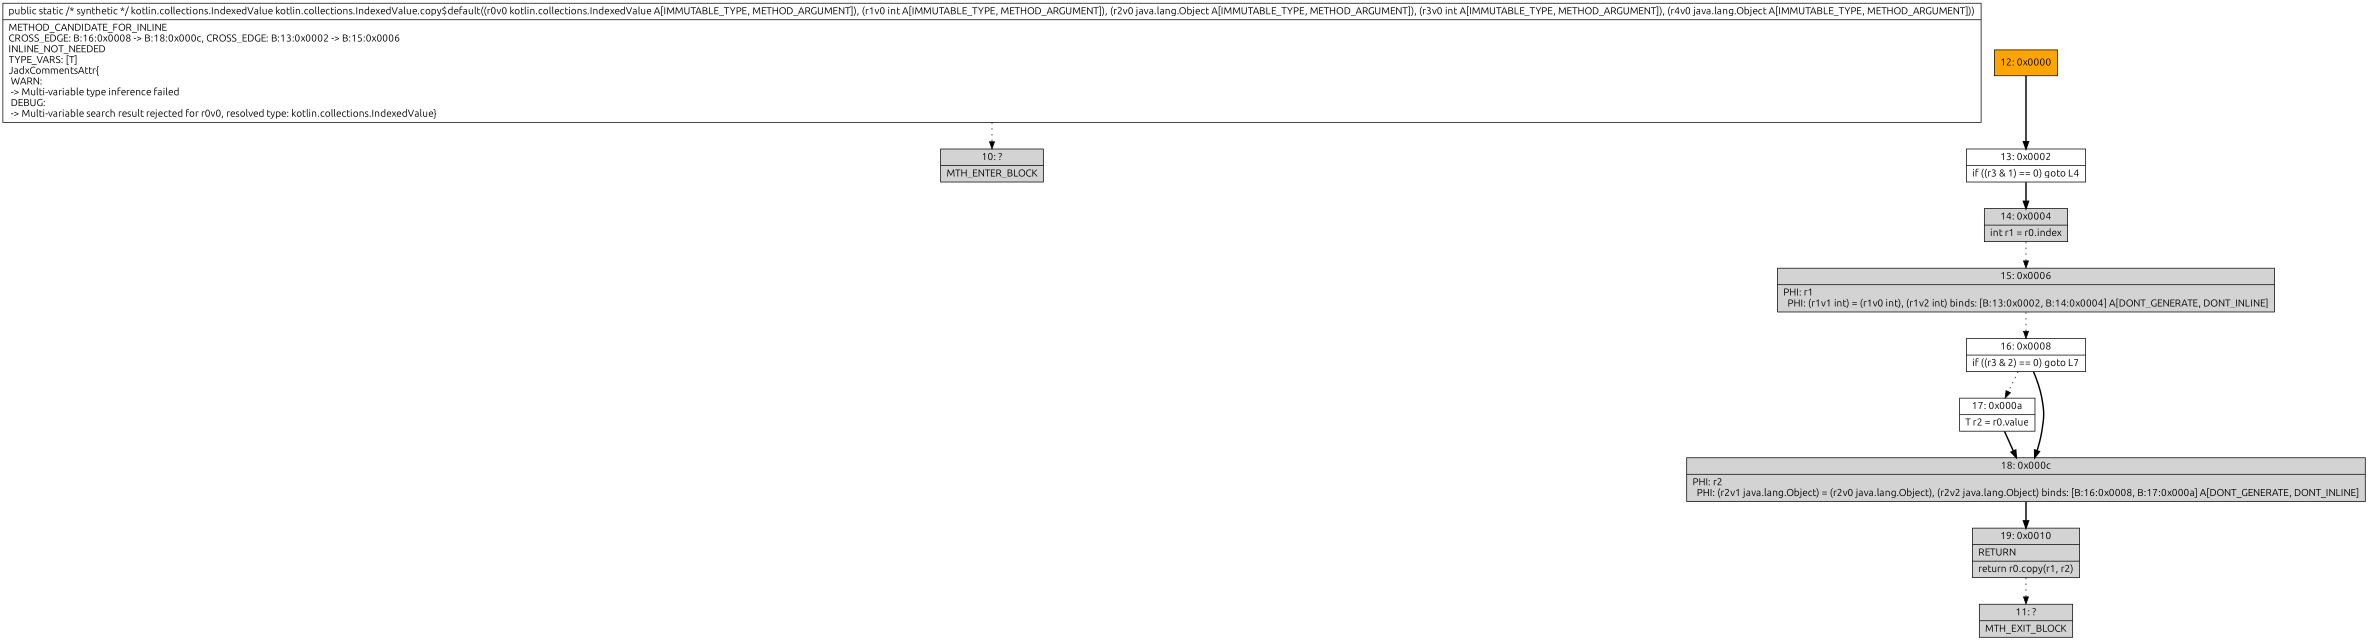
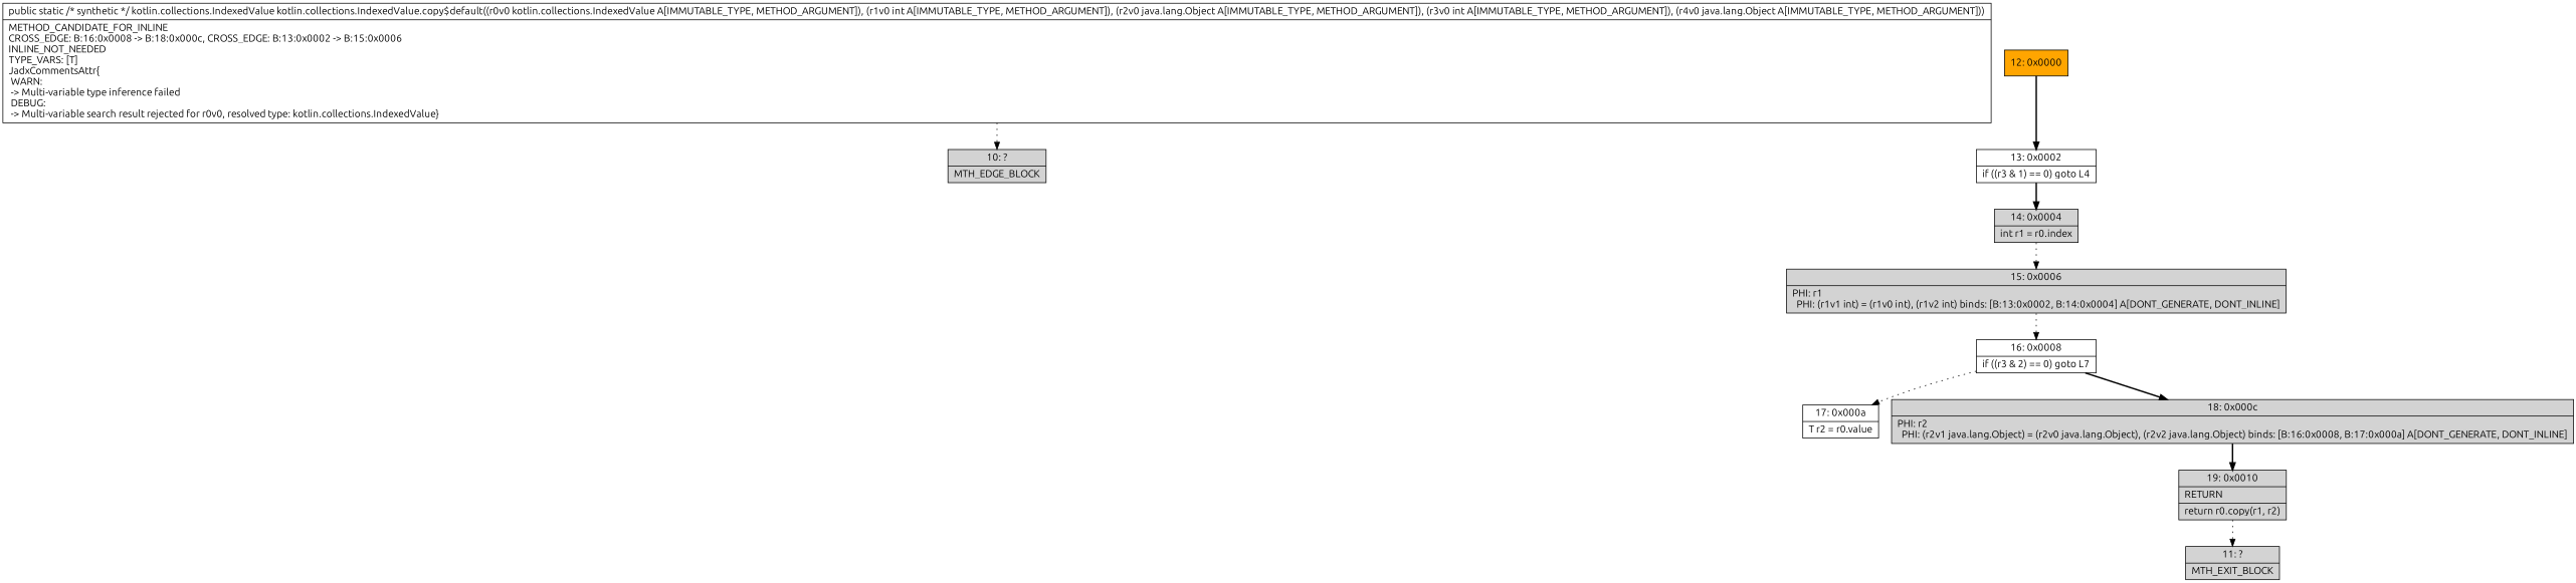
  digraph {
    fontname=Ubuntu
    node [fillcolor=lightgrey fontname=Ubuntu shape=record style=filled]
    edge [fontname=Ubuntu style=bold]
-   n1 [label="{10\:\ ?|MTH_ENTER_BLOCK\l}"]
+   n1 [label="{10\:\ ?|MTH_EDGE_BLOCK\l}"]
    n2 [fillcolor=orange label="{12\:\ 0x0000}"]
    n3 [fillcolor=white label="{13\:\ 0x0002|if ((r3 & 1) == 0) goto L4\l}"]
    n4 [label="{14\:\ 0x0004|int r1 = r0.index\l}"]
    n5 [label="{15\:\ 0x0006|PHI: r1 \l  PHI: (r1v1 int) = (r1v0 int), (r1v2 int) binds: [B:13:0x0002, B:14:0x0004] A[DONT_GENERATE, DONT_INLINE]\l}"]
    n6 [fillcolor=white label="{16\:\ 0x0008|if ((r3 & 2) == 0) goto L7\l}"]
    n7 [fillcolor=white label="{17\:\ 0x000a|T r2 = r0.value\l}"]
    n8 [label="{18\:\ 0x000c|PHI: r2 \l  PHI: (r2v1 java.lang.Object) = (r2v0 java.lang.Object), (r2v2 java.lang.Object) binds: [B:16:0x0008, B:17:0x000a] A[DONT_GENERATE, DONT_INLINE]\l}"]
    n9 [label="{19\:\ 0x0010|RETURN\l|return r0.copy(r1, r2)\l}"]
    n10 [label="{11\:\ ?|MTH_EXIT_BLOCK\l}"]
    n11 [fillcolor=white label="{public static \/* synthetic *\/ kotlin.collections.IndexedValue kotlin.collections.IndexedValue.copy$default((r0v0 kotlin.collections.IndexedValue A[IMMUTABLE_TYPE, METHOD_ARGUMENT]), (r1v0 int A[IMMUTABLE_TYPE, METHOD_ARGUMENT]), (r2v0 java.lang.Object A[IMMUTABLE_TYPE, METHOD_ARGUMENT]), (r3v0 int A[IMMUTABLE_TYPE, METHOD_ARGUMENT]), (r4v0 java.lang.Object A[IMMUTABLE_TYPE, METHOD_ARGUMENT]))  | METHOD_CANDIDATE_FOR_INLINE\lCROSS_EDGE: B:16:0x0008 \-\> B:18:0x000c, CROSS_EDGE: B:13:0x0002 \-\> B:15:0x0006\lINLINE_NOT_NEEDED\lTYPE_VARS: [T]\lJadxCommentsAttr\{\l WARN: \l \-\> Multi\-variable type inference failed\l DEBUG: \l \-\> Multi\-variable search result rejected for r0v0, resolved type: kotlin.collections.IndexedValue\}\l}"]
    n2 -> n3
    n3 -> n4
    n4 -> n5 [style=dotted]
    n5 -> n6 [style=dotted]
    n6 -> n7 [style=dotted]
    n6 -> n8
-   n7 -> n8
    n8 -> n9
    n9 -> n10 [style=dotted]
    n11 -> n1 [style=dotted]
  }
